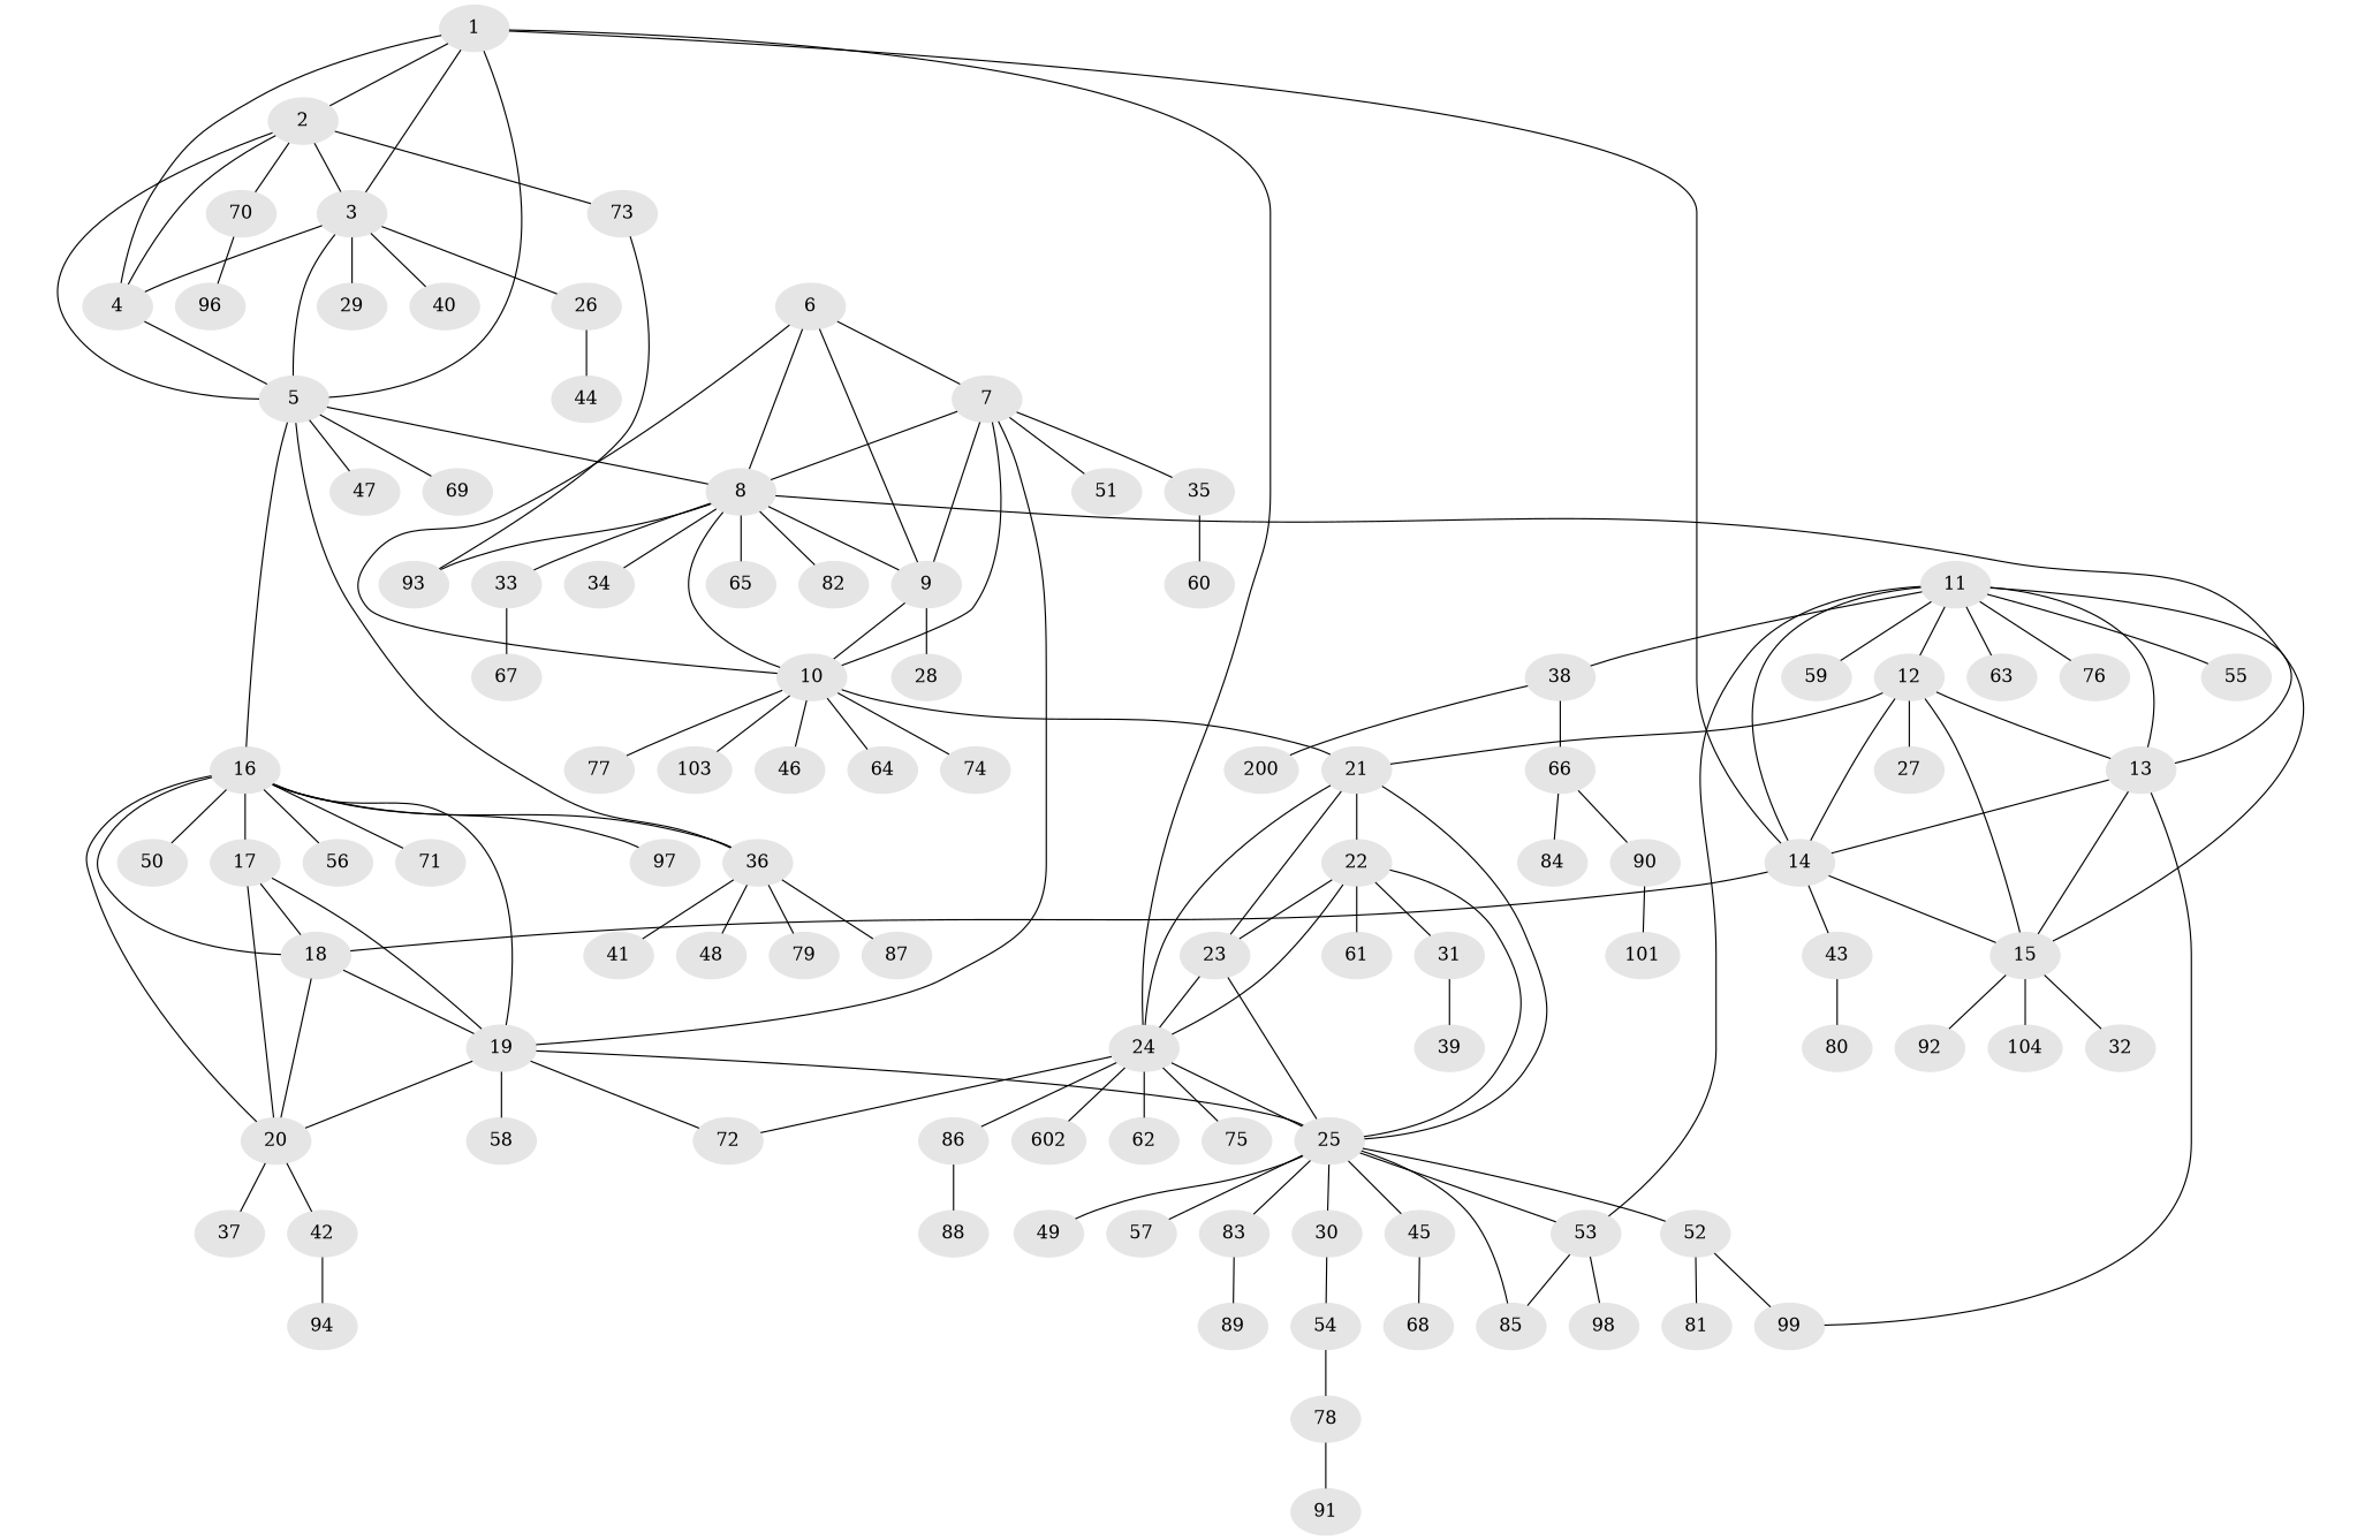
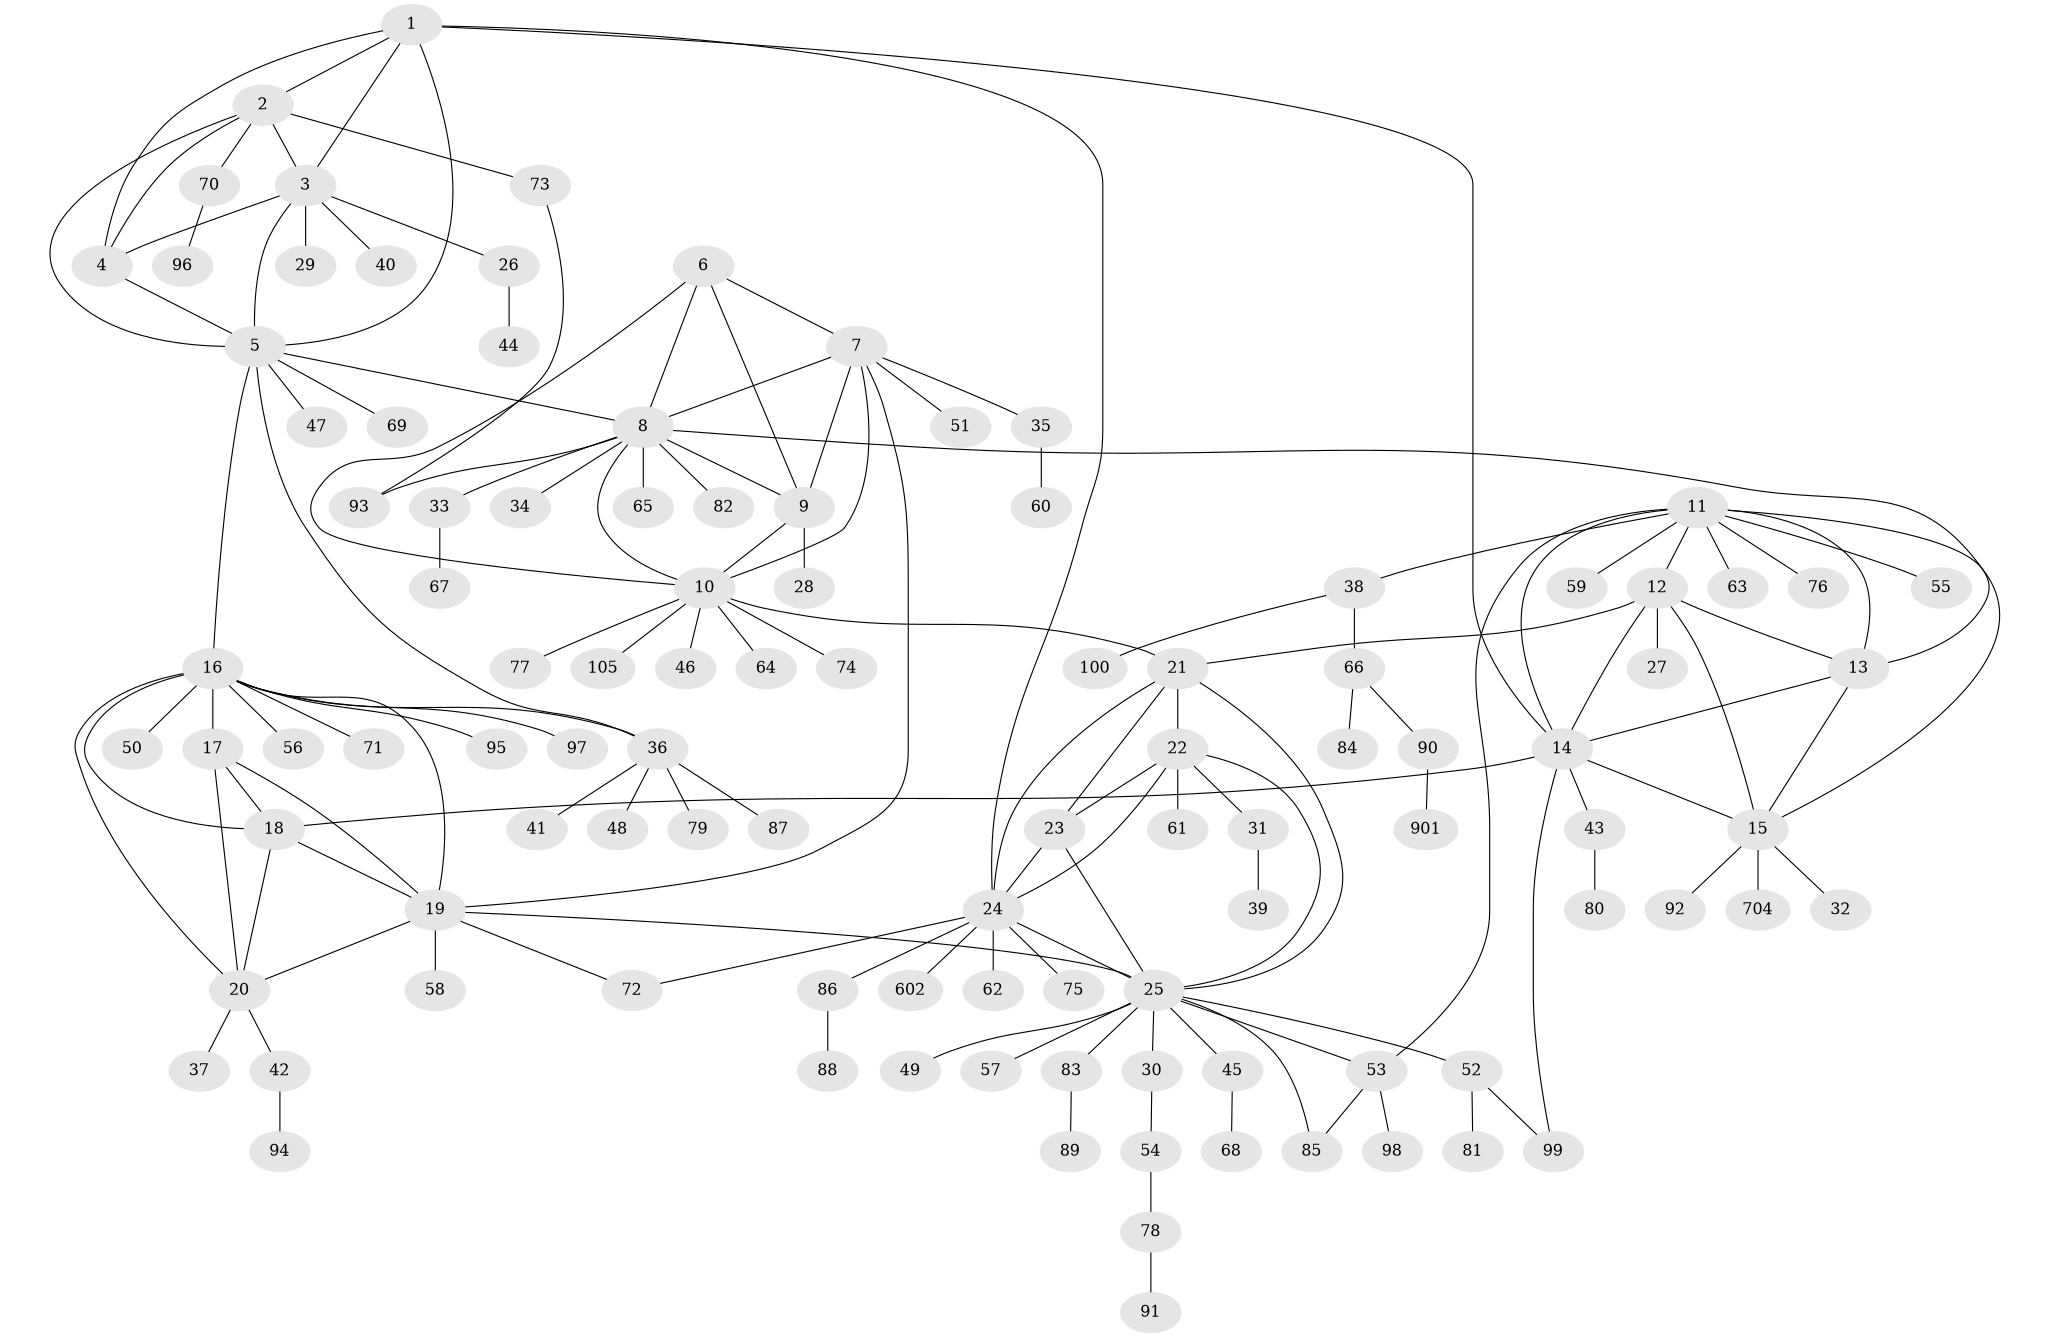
  graph {
    node [color=gray90 style=filled]
    1
    2
    3
    4
    5
    14
    24
    70
    73
    26
    29
    40
    8
    16
    36
    47
    69
    15
    18
    43
    25
    72
    62
    75
    86
    n26 [label=602]
    96
    93
    44
    9
    10
    13
    33
    34
    65
    82
    19
    17
    20
    50
    56
    71
+   95
    97
    41
    48
    79
    87
    6
    7
    35
    51
    28
    21
    46
    64
    74
    77
-   103
+   103 [label=105]
    58
    60
    99
    67
    22
    23
    11
    12
    38
    53
    55
    59
    63
    76
    27
    32
    92
-   104
+   104 [label=704]
    66
-   100 [label=200]
+   100
    85
    98
    80
    37
    42
    30
    45
    49
    52
    57
    83
    94
    31
    61
    39
    88
    54
    68
    81
    89
    78
    84
    90
    91
-   101
+   101 [label=901]
    1 -- 2
    1 -- 3
    1 -- 4
    1 -- 5
    1 -- 14
    1 -- 24
    2 -- 3
    2 -- 4
    2 -- 5
    2 -- 70
    2 -- 73
    3 -- 4
    3 -- 5
    3 -- 26
    3 -- 29
    3 -- 40
    4 -- 5
    5 -- 8
    5 -- 16
    5 -- 36
    5 -- 47
    5 -- 69
    14 -- 15
    14 -- 18
    14 -- 43
    24 -- 25
    24 -- 72
    24 -- 62
    24 -- 75
    24 -- 86
    24 -- n26
    70 -- 96
    73 -- 93
    26 -- 44
    8 -- 93
    8 -- 9
    8 -- 10
    8 -- 13
    8 -- 33
    8 -- 34
    8 -- 65
    8 -- 82
    16 -- 36
    16 -- 18
    16 -- 19
    16 -- 17
    16 -- 20
    16 -- 50
    16 -- 56
    16 -- 71
+   16 -- 95
    16 -- 97
    36 -- 41
    36 -- 48
    36 -- 79
    36 -- 87
    15 -- 32
    15 -- 92
    15 -- 104
    18 -- 19
    18 -- 20
    43 -- 80
    25 -- 53
    25 -- 85
    25 -- 30
    25 -- 45
    25 -- 49
    25 -- 52
    25 -- 57
    25 -- 83
    86 -- 88
    9 -- 10
    9 -- 28
    10 -- 21
    10 -- 46
    10 -- 64
    10 -- 74
    10 -- 77
    10 -- 103
    13 -- 14
    13 -- 15
-   13 -- 99
+   14 -- 99
    33 -- 67
    19 -- 25
    19 -- 72
    19 -- 20
    19 -- 58
    17 -- 18
    17 -- 19
    17 -- 20
    20 -- 37
    20 -- 42
    6 -- 8
    6 -- 9
    6 -- 10
    6 -- 7
    7 -- 8
    7 -- 9
    7 -- 10
    7 -- 19
    7 -- 35
    7 -- 51
    35 -- 60
    21 -- 24
    21 -- 25
    21 -- 22
    21 -- 23
    22 -- 24
    22 -- 25
    22 -- 23
    22 -- 31
    22 -- 61
    23 -- 24
    23 -- 25
    11 -- 14
    11 -- 15
    11 -- 13
    11 -- 12
    11 -- 38
    11 -- 53
    11 -- 55
    11 -- 59
    11 -- 63
    11 -- 76
    12 -- 14
    12 -- 15
    12 -- 13
    12 -- 21
    12 -- 27
    38 -- 66
    38 -- 100
    53 -- 85
    53 -- 98
    66 -- 84
    66 -- 90
    42 -- 94
    30 -- 54
    45 -- 68
    52 -- 99
    52 -- 81
    83 -- 89
    31 -- 39
    54 -- 78
    78 -- 91
    90 -- 101
  }
